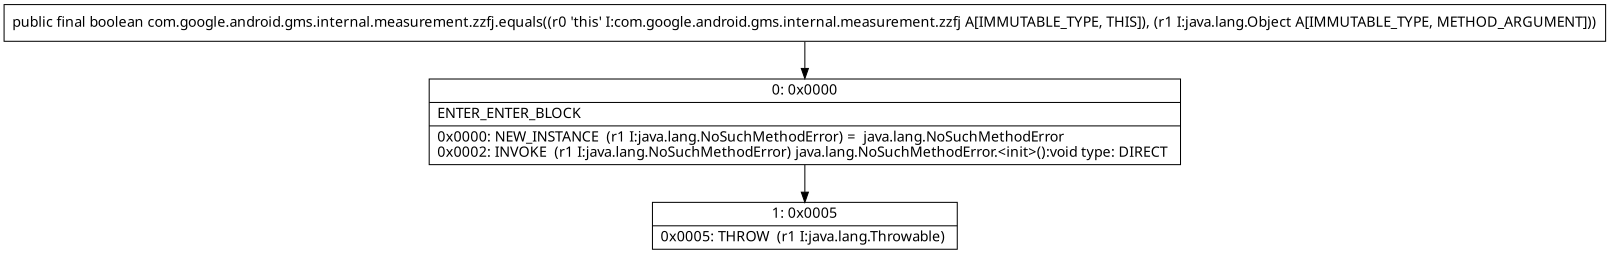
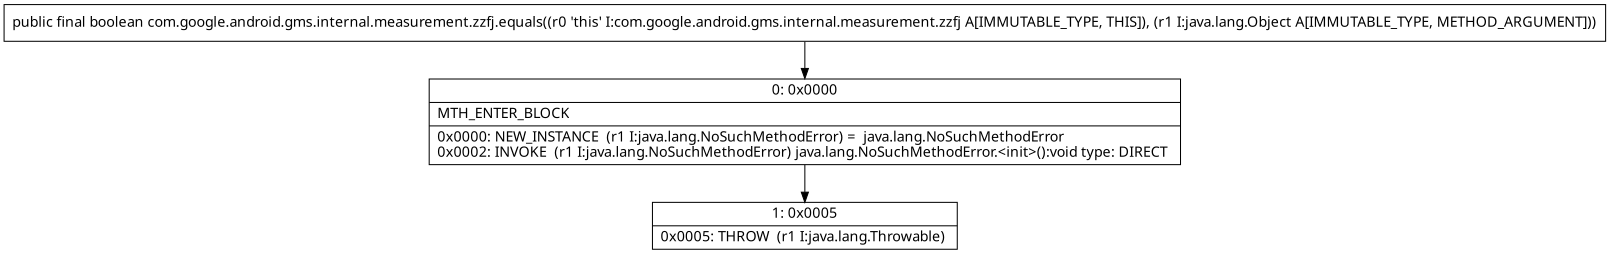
  digraph {
    fontname="Noto Sans"
    node [shape=record fontname="Noto Sans"]
    edge [fontname="Noto Sans"]
-   n1 [label="{0\:\ 0x0000|ENTER_ENTER_BLOCK\l|0x0000: NEW_INSTANCE  (r1 I:java.lang.NoSuchMethodError) =  java.lang.NoSuchMethodError \l0x0002: INVOKE  (r1 I:java.lang.NoSuchMethodError) java.lang.NoSuchMethodError.\<init\>():void type: DIRECT \l}"]
+   n1 [label="{0\:\ 0x0000|MTH_ENTER_BLOCK\l|0x0000: NEW_INSTANCE  (r1 I:java.lang.NoSuchMethodError) =  java.lang.NoSuchMethodError \l0x0002: INVOKE  (r1 I:java.lang.NoSuchMethodError) java.lang.NoSuchMethodError.\<init\>():void type: DIRECT \l}"]
    n2 [label="{1\:\ 0x0005|0x0005: THROW  (r1 I:java.lang.Throwable) \l}"]
    n3 [label="{public final boolean com.google.android.gms.internal.measurement.zzfj.equals((r0 'this' I:com.google.android.gms.internal.measurement.zzfj A[IMMUTABLE_TYPE, THIS]), (r1 I:java.lang.Object A[IMMUTABLE_TYPE, METHOD_ARGUMENT])) }"]
    n1 -> n2
    n3 -> n1
  }
